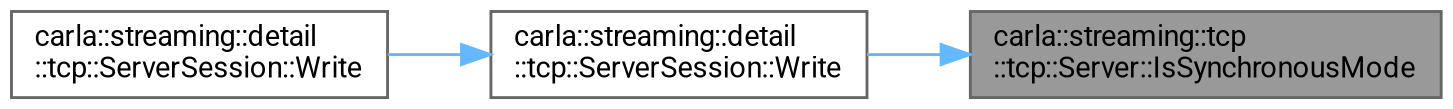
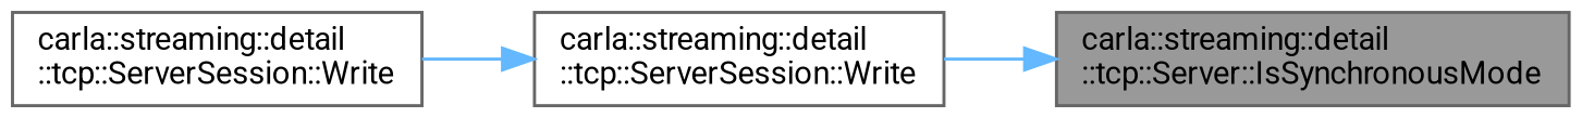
  digraph {
    rankdir=RL
    fontname=Roboto
    node [color=grey40 fillcolor=white fontname=Roboto fontsize=10 shape=box style=filled]
    edge [color=steelblue1 dir=back fontname=Roboto fontsize=10 labelfontname=Helvetica labelfontsize=10 style=solid]
-   n1 [color=gray40 fillcolor=grey60 fontcolor=black height=0.2 label="carla::streaming::tcp\l::tcp::Server::IsSynchronousMode" width=0.4]
+   n1 [color=gray40 fillcolor=grey60 fontcolor=black height=0.2 label="carla::streaming::detail\l::tcp::Server::IsSynchronousMode" width=0.4]
    n2 [height=0.2 label="carla::streaming::detail\l::tcp::ServerSession::Write" width=0.4]
    n3 [height=0.2 label="carla::streaming::detail\l::tcp::ServerSession::Write" width=0.4]
    n1 -> n2
    n2 -> n3
  }
